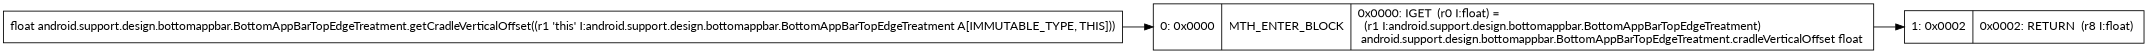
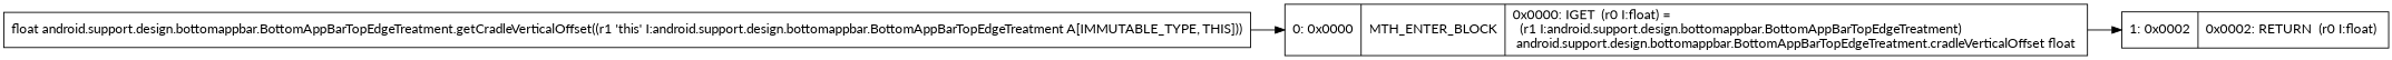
  digraph {
    rankdir=LR
    fontname=Lato
    node [shape=record fontname=Lato]
    edge [fontname=Lato]
    n1 [label="{0\:\ 0x0000|MTH_ENTER_BLOCK\l|0x0000: IGET  (r0 I:float) = \l  (r1 I:android.support.design.bottomappbar.BottomAppBarTopEdgeTreatment)\l android.support.design.bottomappbar.BottomAppBarTopEdgeTreatment.cradleVerticalOffset float \l}"]
-   n2 [label="{1\:\ 0x0002|0x0002: RETURN  (r8 I:float) \l}"]
+   n2 [label="{1\:\ 0x0002|0x0002: RETURN  (r0 I:float) \l}"]
    n3 [label="{float android.support.design.bottomappbar.BottomAppBarTopEdgeTreatment.getCradleVerticalOffset((r1 'this' I:android.support.design.bottomappbar.BottomAppBarTopEdgeTreatment A[IMMUTABLE_TYPE, THIS])) }"]
    n1 -> n2
    n3 -> n1
  }
